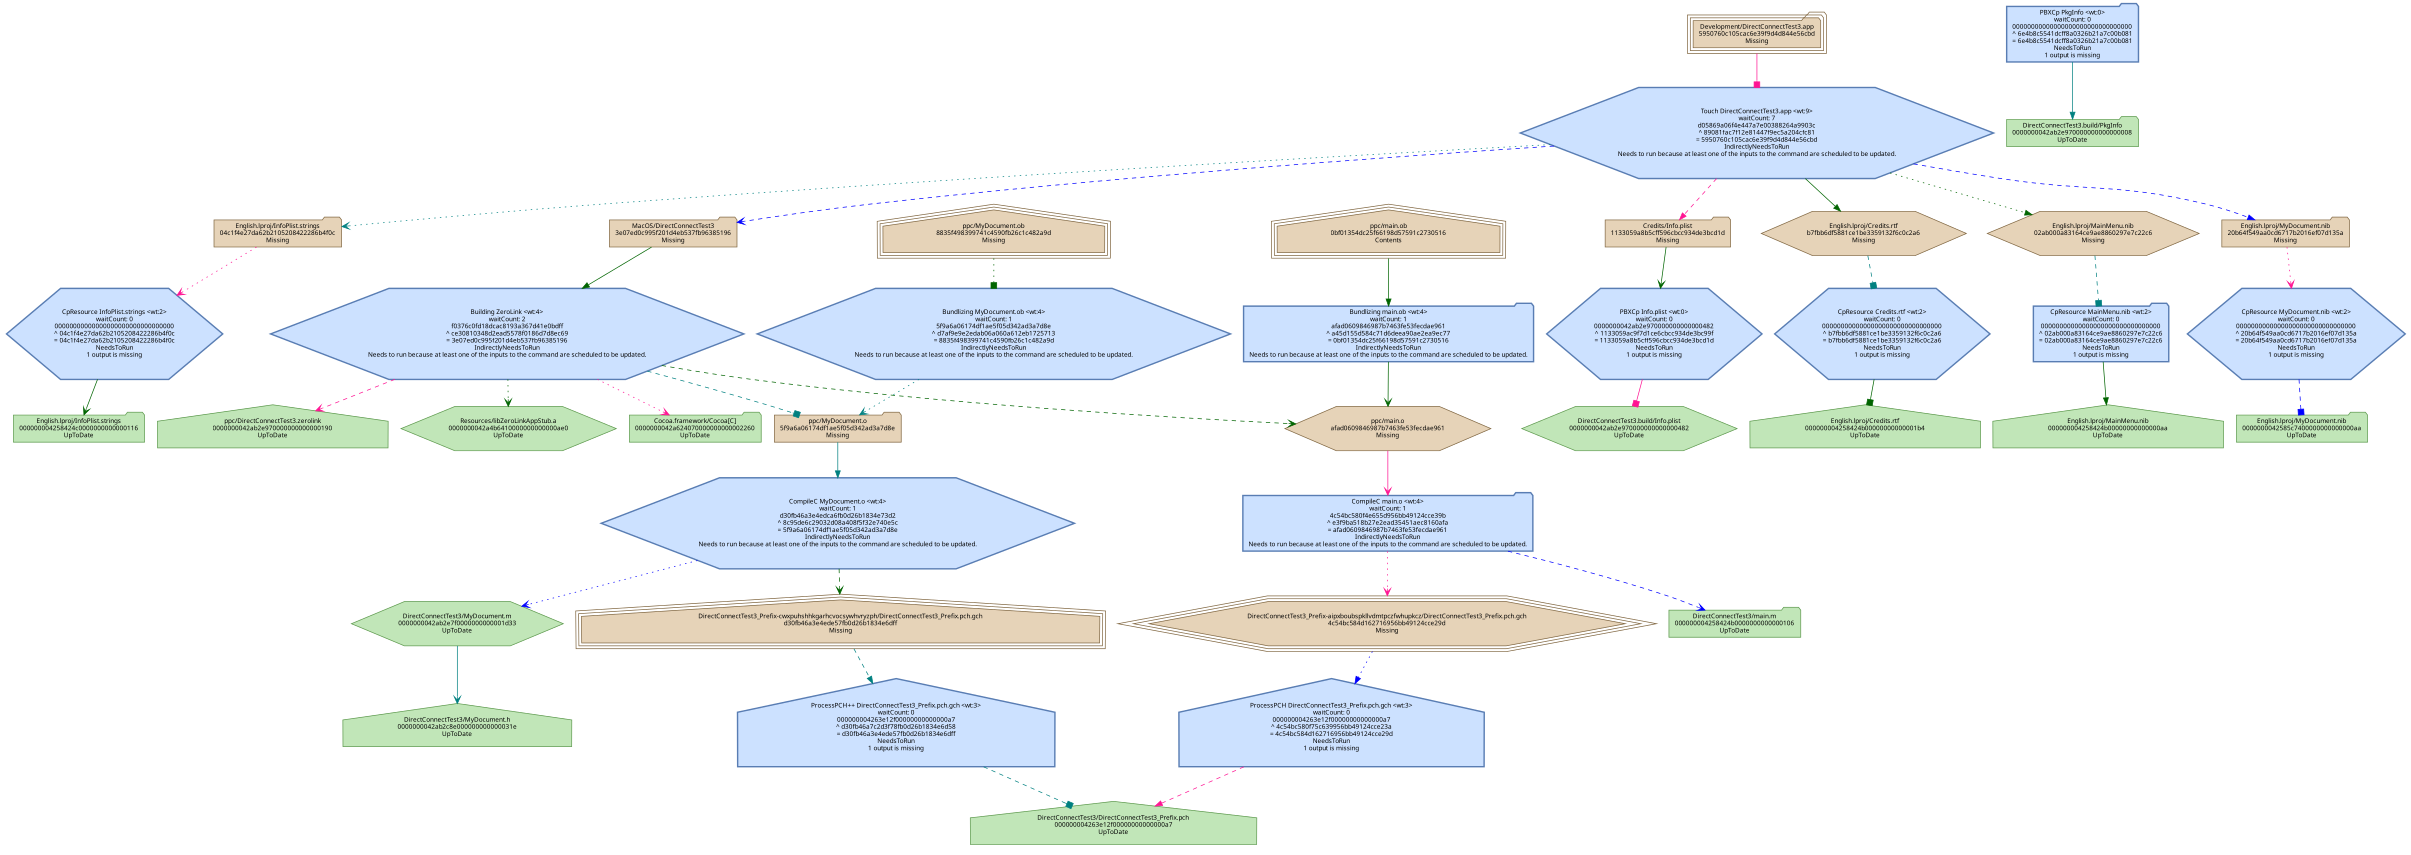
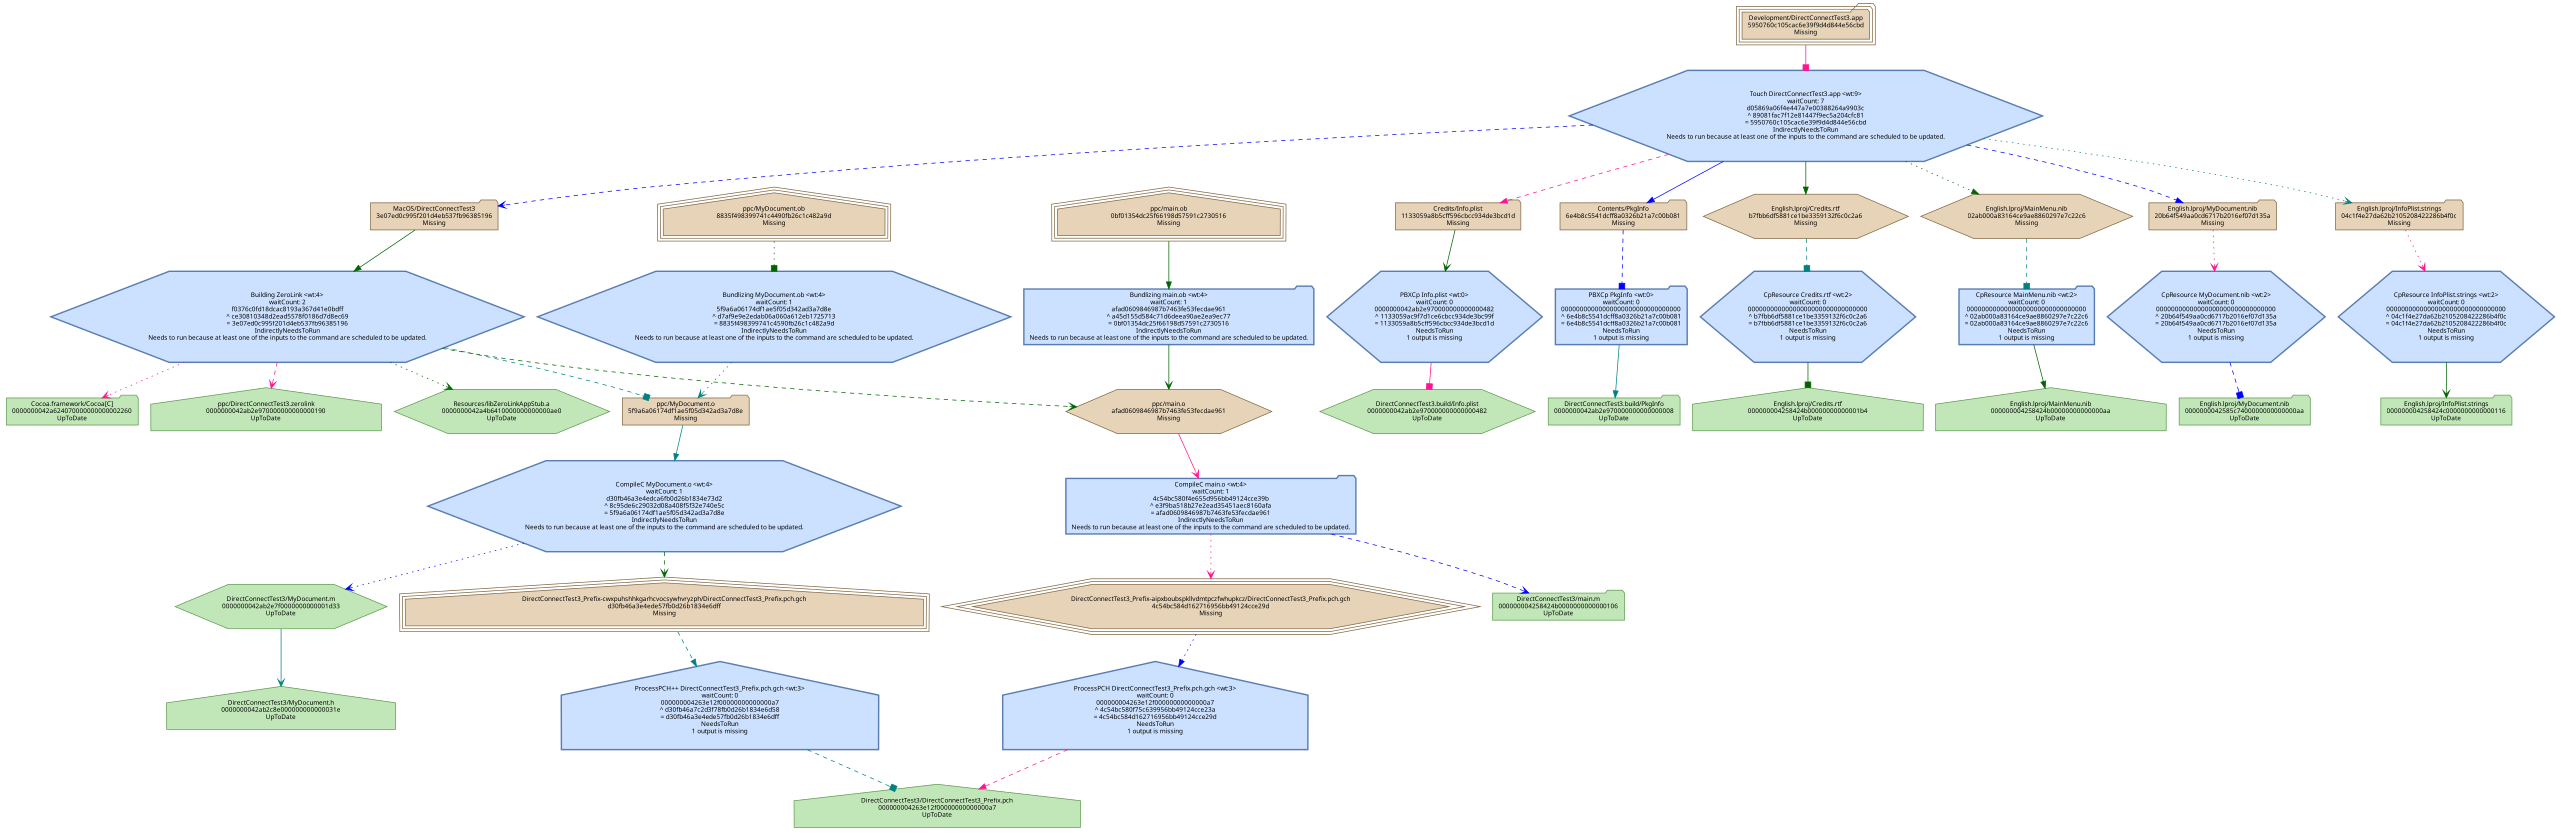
  digraph {
    concentrate=false
    node [color="0.1 0.5 0.5" fillcolor="0.1 0.2 0.9" fontname=Monaco fontsize=9 shape=folder style=filled]
    edge [arrowhead=vee arrowtail=normal color=darkgreen style=solid]
    n1 [label="Development/DirectConnectTest3.app\n5950760c105cac6e39f9d4d844e56cbd\nMissing" peripheries=3]
    n2 [color="0.6 0.5 0.7" fillcolor="0.6 0.2 1.0" label="Touch DirectConnectTest3.app <wt:9>\nwaitCount: 7\nd05869a06f4e447a7e00388264a9903c\n^ 89081fac7f12e81447f9ec5a204cfc81\n= 5950760c105cac6e39f9d4d844e56cbd\nIndirectlyNeedsToRun\nNeeds to run because at least one of the inputs to the command are scheduled to be updated." shape=hexagon style="filled,bold"]
    n3 [label="Credits/Info.plist\n1133059a8b5cff596cbcc934de3bcd1d\nMissing"]
+   n4 [label="Contents/PkgInfo\n6e4b8c5541dcff8a0326b21a7c00b081\nMissing"]
    n5 [label="English.lproj/Credits.rtf\nb7fbb6df5881ce1be3359132f6c0c2a6\nMissing" shape=hexagon]
    n6 [label="English.lproj/MainMenu.nib\n02ab000a83164ce9ae8860297e7c22c6\nMissing" shape=hexagon]
    n7 [label="English.lproj/MyDocument.nib\n20b64f549aa0cd6717b2016ef07d135a\nMissing"]
    n8 [label="English.lproj/InfoPlist.strings\n04c1f4e27da62b2105208422286b4f0c\nMissing"]
    n9 [label="MacOS/DirectConnectTest3\n3e07ed0c995f201d4eb537fb96385196\nMissing"]
    n10 [color="0.6 0.5 0.7" fillcolor="0.6 0.2 1.0" label="PBXCp Info.plist <wt:0>\nwaitCount: 0\n0000000042ab2e970000000000000482\n^ 1133059ac9f7d1ce6cbcc934de3bc99f\n= 1133059a8b5cff596cbcc934de3bcd1d\nNeedsToRun\n1 output is missing" shape=hexagon style="filled,bold"]
    n11 [color="0.3 0.5 0.6" fillcolor="0.3 0.2 0.9" label="DirectConnectTest3.build/Info.plist\n0000000042ab2e970000000000000482\nUpToDate" shape=hexagon]
    n12 [color="0.6 0.5 0.7" fillcolor="0.6 0.2 1.0" label="PBXCp PkgInfo <wt:0>\nwaitCount: 0\n00000000000000000000000000000000\n^ 6e4b8c5541dcff8a0326b21a7c00b081\n= 6e4b8c5541dcff8a0326b21a7c00b081\nNeedsToRun\n1 output is missing" style="filled,bold"]
    n13 [color="0.3 0.5 0.6" fillcolor="0.3 0.2 0.9" label="DirectConnectTest3.build/PkgInfo\n0000000042ab2e970000000000000008\nUpToDate"]
    n14 [color="0.6 0.5 0.7" fillcolor="0.6 0.2 1.0" label="CpResource Credits.rtf <wt:2>\nwaitCount: 0\n00000000000000000000000000000000\n^ b7fbb6df5881ce1be3359132f6c0c2a6\n= b7fbb6df5881ce1be3359132f6c0c2a6\nNeedsToRun\n1 output is missing" shape=hexagon style="filled,bold"]
    n15 [color="0.3 0.5 0.6" fillcolor="0.3 0.2 0.9" label="English.lproj/Credits.rtf\n000000004258424b00000000000001b4\nUpToDate" shape=house]
    n16 [color="0.6 0.5 0.7" fillcolor="0.6 0.2 1.0" label="CpResource MainMenu.nib <wt:2>\nwaitCount: 0\n00000000000000000000000000000000\n^ 02ab000a83164ce9ae8860297e7c22c6\n= 02ab000a83164ce9ae8860297e7c22c6\nNeedsToRun\n1 output is missing" style="filled,bold"]
    n17 [color="0.3 0.5 0.6" fillcolor="0.3 0.2 0.9" label="English.lproj/MainMenu.nib\n000000004258424b00000000000000aa\nUpToDate" shape=house]
    n18 [color="0.6 0.5 0.7" fillcolor="0.6 0.2 1.0" label="CpResource MyDocument.nib <wt:2>\nwaitCount: 0\n00000000000000000000000000000000\n^ 20b64f549aa0cd6717b2016ef07d135a\n= 20b64f549aa0cd6717b2016ef07d135a\nNeedsToRun\n1 output is missing" shape=hexagon style="filled,bold"]
    n19 [color="0.3 0.5 0.6" fillcolor="0.3 0.2 0.9" label="English.lproj/MyDocument.nib\n0000000042585c7400000000000000aa\nUpToDate"]
    n20 [color="0.6 0.5 0.7" fillcolor="0.6 0.2 1.0" label="CpResource InfoPlist.strings <wt:2>\nwaitCount: 0\n00000000000000000000000000000000\n^ 04c1f4e27da62b2105208422286b4f0c\n= 04c1f4e27da62b2105208422286b4f0c\nNeedsToRun\n1 output is missing" shape=hexagon style="filled,bold"]
    n21 [color="0.3 0.5 0.6" fillcolor="0.3 0.2 0.9" label="English.lproj/InfoPlist.strings\n000000004258424c0000000000000116\nUpToDate"]
    n22 [label="ppc/MyDocument.o\n5f9a6a06174df1ae5f05d342ad3a7d8e\nMissing"]
    n23 [color="0.6 0.5 0.7" fillcolor="0.6 0.2 1.0" label="CompileC MyDocument.o <wt:4>\nwaitCount: 1\nd30fb46a3e4edca6fb0d26b1834e73d2\n^ 8c95de6c29032d08a408f5f32e740e5c\n= 5f9a6a06174df1ae5f05d342ad3a7d8e\nIndirectlyNeedsToRun\nNeeds to run because at least one of the inputs to the command are scheduled to be updated." shape=hexagon style="filled,bold"]
    n24 [label="DirectConnectTest3_Prefix-cwxpuhshhkgarhcvocsywhvryzph/DirectConnectTest3_Prefix.pch.gch\nd30fb46a3e4ede57fb0d26b1834e6dff\nMissing" peripheries=3 shape=house]
    n25 [color="0.3 0.5 0.6" fillcolor="0.3 0.2 0.9" label="DirectConnectTest3/MyDocument.m\n0000000042ab2e7f0000000000001d33\nUpToDate" shape=hexagon]
    n26 [color="0.3 0.5 0.6" fillcolor="0.3 0.2 0.9" label="DirectConnectTest3/DirectConnectTest3_Prefix.pch\n000000004263e12f00000000000000a7\nUpToDate" shape=house]
    n27 [color="0.6 0.5 0.7" fillcolor="0.6 0.2 1.0" label="ProcessPCH++ DirectConnectTest3_Prefix.pch.gch <wt:3>\nwaitCount: 0\n000000004263e12f00000000000000a7\n^ d30fb46a7c2d3f78fb0d26b1834e6d58\n= d30fb46a3e4ede57fb0d26b1834e6dff\nNeedsToRun\n1 output is missing" shape=house style="filled,bold"]
    n28 [color="0.3 0.5 0.6" fillcolor="0.3 0.2 0.9" label="DirectConnectTest3/MyDocument.h\n0000000042ab2c8e000000000000031e\nUpToDate" shape=house]
    n29 [label="ppc/main.o\nafad0609846987b7463fe53fecdae961\nMissing" shape=hexagon]
    n30 [color="0.6 0.5 0.7" fillcolor="0.6 0.2 1.0" label="CompileC main.o <wt:4>\nwaitCount: 1\n4c54bc580f4e655d956bb49124cce39b\n^ e3f9ba518b27e2ead35451aec8160afa\n= afad0609846987b7463fe53fecdae961\nIndirectlyNeedsToRun\nNeeds to run because at least one of the inputs to the command are scheduled to be updated." style="filled,bold"]
    n31 [label="DirectConnectTest3_Prefix-aipxboubspkllvdmtpczfwhupkcz/DirectConnectTest3_Prefix.pch.gch\n4c54bc584d162716956bb49124cce29d\nMissing" peripheries=3 shape=hexagon]
    n32 [color="0.3 0.5 0.6" fillcolor="0.3 0.2 0.9" label="DirectConnectTest3/main.m\n000000004258424b0000000000000106\nUpToDate"]
    n33 [color="0.6 0.5 0.7" fillcolor="0.6 0.2 1.0" label="ProcessPCH DirectConnectTest3_Prefix.pch.gch <wt:3>\nwaitCount: 0\n000000004263e12f00000000000000a7\n^ 4c54bc580f75c639956bb49124cce23a\n= 4c54bc584d162716956bb49124cce29d\nNeedsToRun\n1 output is missing" shape=house style="filled,bold"]
    n34 [color="0.6 0.5 0.7" fillcolor="0.6 0.2 1.0" label="Building ZeroLink <wt:4>\nwaitCount: 2\nf0376c0fd18dcac8193a367d41e0bdff\n^ ce30810348d2ead5578f0186d7d8ec69\n= 3e07ed0c995f201d4eb537fb96385196\nIndirectlyNeedsToRun\nNeeds to run because at least one of the inputs to the command are scheduled to be updated." shape=hexagon style="filled,bold"]
    n35 [color="0.3 0.5 0.6" fillcolor="0.3 0.2 0.9" label="Resources/libZeroLinkAppStub.a\n0000000042a4b6410000000000000ae0\nUpToDate" shape=hexagon]
    n36 [color="0.3 0.5 0.6" fillcolor="0.3 0.2 0.9" label="Cocoa.framework/Cocoa[C]\n0000000042a624070000000000002260\nUpToDate"]
    n37 [color="0.3 0.5 0.6" fillcolor="0.3 0.2 0.9" label="ppc/DirectConnectTest3.zerolink\n0000000042ab2e970000000000000190\nUpToDate" shape=house]
-   n38 [label="ppc/MyDocument.ob\n8835f498399741c4590fb26c1c482a9d\nMissing" peripheries=3 shape=house]
+   n38 [label="ppc/MyDocument.ob\n8835f498399741c4490fb26c1c482a9d\nMissing" peripheries=3 shape=house]
    n39 [color="0.6 0.5 0.7" fillcolor="0.6 0.2 1.0" label="Bundlizing MyDocument.ob <wt:4>\nwaitCount: 1\n5f9a6a06174df1ae5f05d342ad3a7d8e\n^ d7af9e9e2edab06a060a612eb1725713\n= 8835f498399741c4590fb26c1c482a9d\nIndirectlyNeedsToRun\nNeeds to run because at least one of the inputs to the command are scheduled to be updated." shape=hexagon style="filled,bold"]
-   n40 [label="ppc/main.ob\n0bf01354dc25f66198d57591c2730516\nContents" peripheries=3 shape=house]
+   n40 [label="ppc/main.ob\n0bf01354dc25f66198d57591c2730516\nMissing" peripheries=3 shape=house]
    n41 [color="0.6 0.5 0.7" fillcolor="0.6 0.2 1.0" label="Bundlizing main.ob <wt:4>\nwaitCount: 1\nafad0609846987b7463fe53fecdae961\n^ a45d155d584c71d6deea90ae2ea9ec77\n= 0bf01354dc25f66198d57591c2730516\nIndirectlyNeedsToRun\nNeeds to run because at least one of the inputs to the command are scheduled to be updated." style="filled,bold"]
    n1 -> n2 [arrowhead=box color=deeppink]
    n2 -> n3 [arrowhead=normal color=deeppink style=dashed]
+   n2 -> n4 [arrowhead=normal color=blue]
    n2 -> n5 [arrowhead=normal]
    n2 -> n6 [arrowhead=normal style=dotted]
    n2 -> n7 [arrowhead=normal color=blue style=dashed]
    n2 -> n8 [color=teal style=dotted]
    n2 -> n9 [color=blue style=dashed]
    n3 -> n10
+   n4 -> n12 [arrowhead=box color=blue style=dashed]
    n5 -> n14 [arrowhead=box color=teal style=dashed]
    n6 -> n16 [arrowhead=box color=teal style=dashed]
    n7 -> n18 [color=deeppink style=dotted]
    n8 -> n20 [color=deeppink style=dotted]
    n9 -> n34 [arrowhead=normal]
    n10 -> n11 [arrowhead=box color=deeppink]
    n12 -> n13 [arrowhead=normal color=teal]
    n14 -> n15 [arrowhead=box]
    n16 -> n17 [arrowhead=normal]
    n18 -> n19 [arrowhead=box color=blue style=dashed]
    n20 -> n21
    n22 -> n23 [arrowhead=normal color=teal]
    n23 -> n24 [style=dashed]
    n23 -> n25 [color=blue style=dotted]
    n24 -> n27 [arrowhead=normal color=teal style=dashed]
    n25 -> n28 [color=teal]
    n27 -> n26 [arrowhead=box color=teal style=dashed]
    n29 -> n30 [color=deeppink]
    n30 -> n31 [color=deeppink style=dotted]
    n30 -> n32 [color=blue style=dashed]
    n31 -> n33 [arrowhead=normal color=blue style=dotted]
    n33 -> n26 [arrowhead=normal color=deeppink style=dashed]
    n34 -> n22 [arrowhead=box color=teal style=dashed]
    n34 -> n29 [style=dashed]
    n34 -> n35 [style=dotted]
    n34 -> n36 [color=deeppink style=dotted]
    n34 -> n37 [color=deeppink style=dashed]
    n38 -> n39 [arrowhead=box style=dotted]
    n39 -> n22 [color=teal style=dotted]
    n40 -> n41 [arrowhead=normal]
    n41 -> n29
  }
